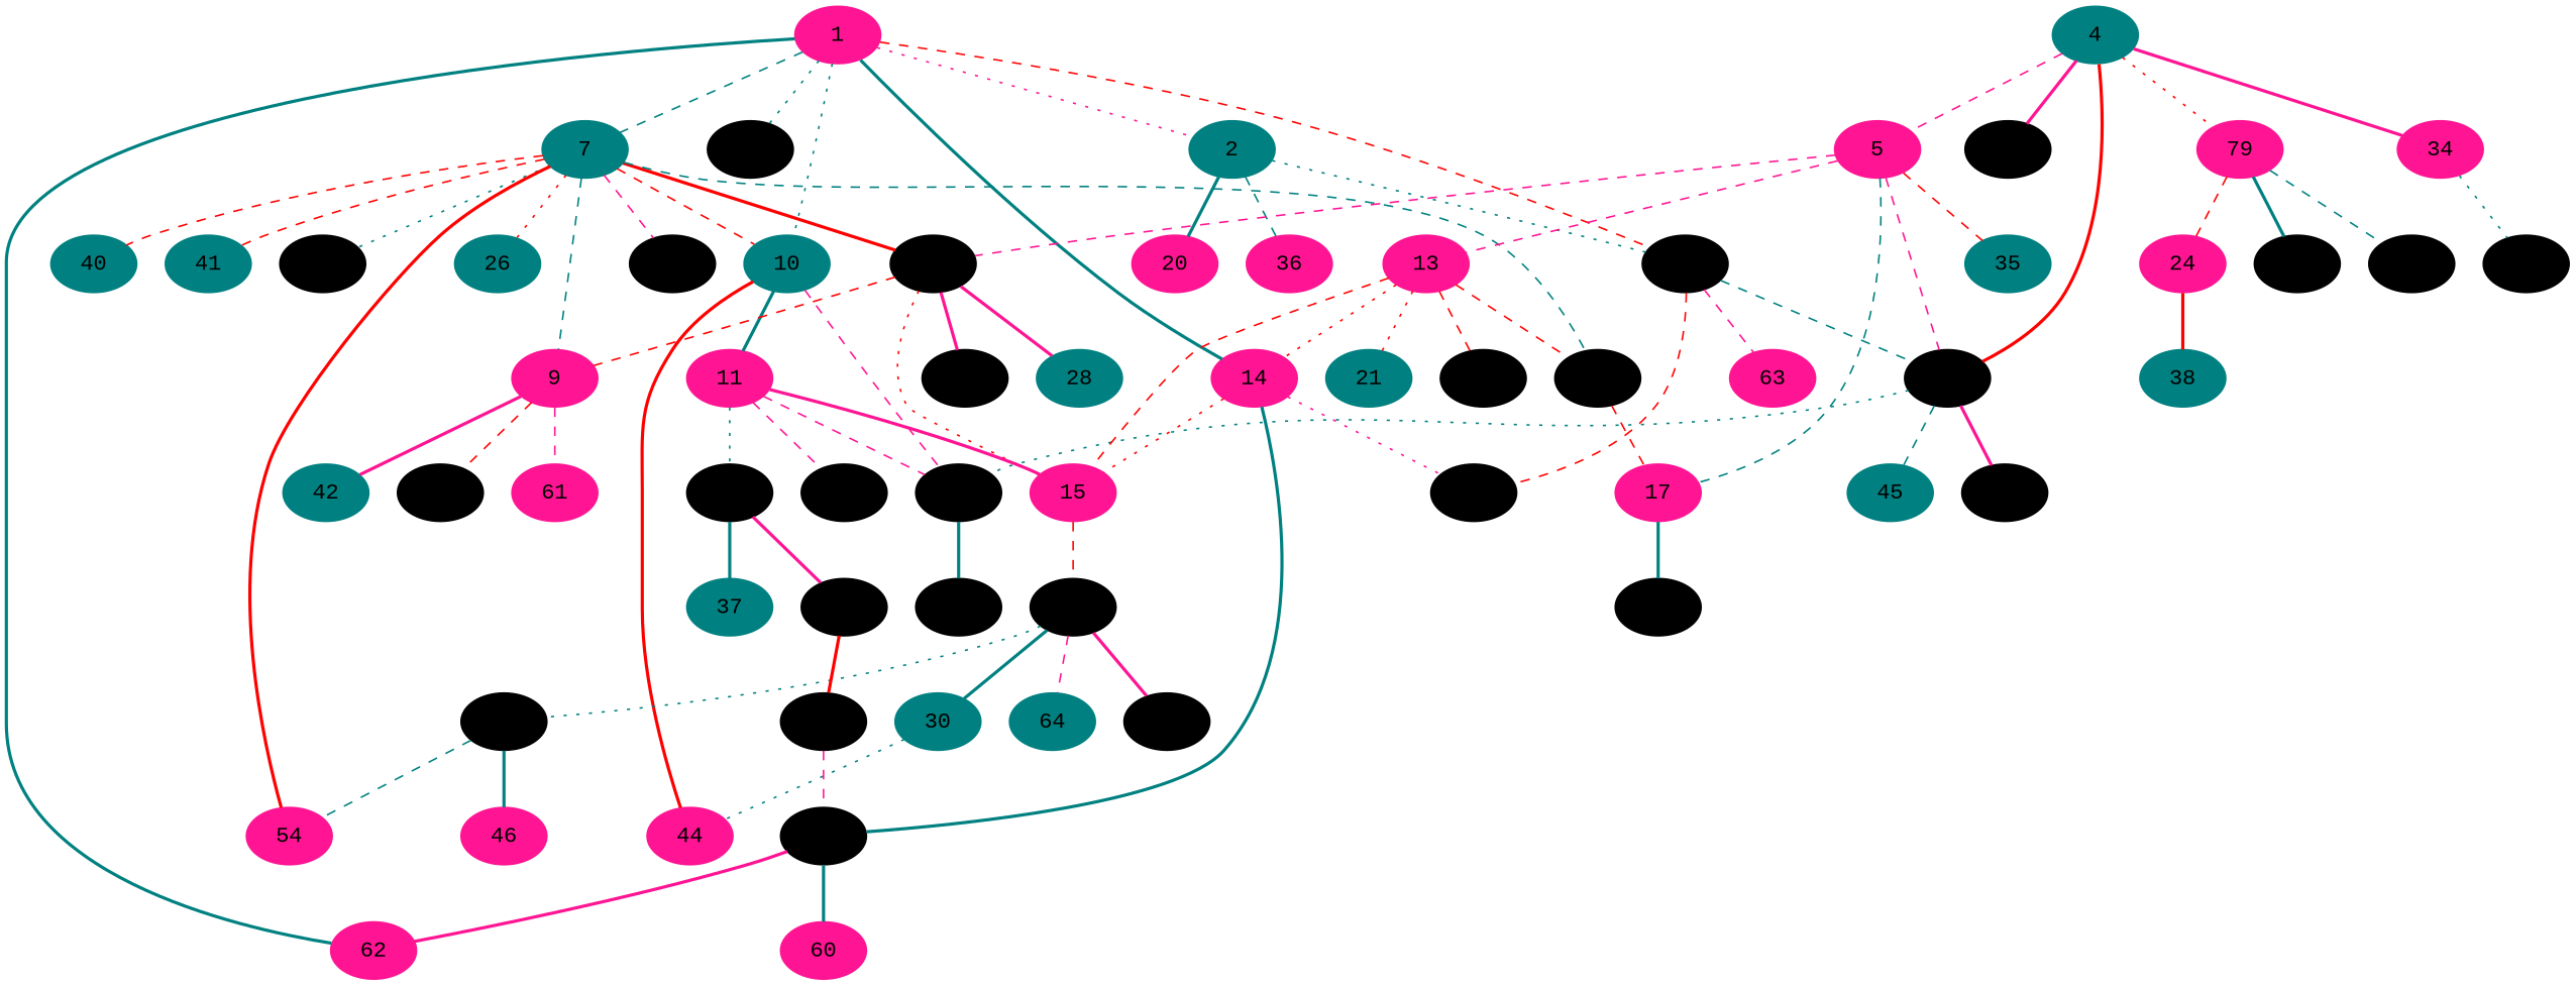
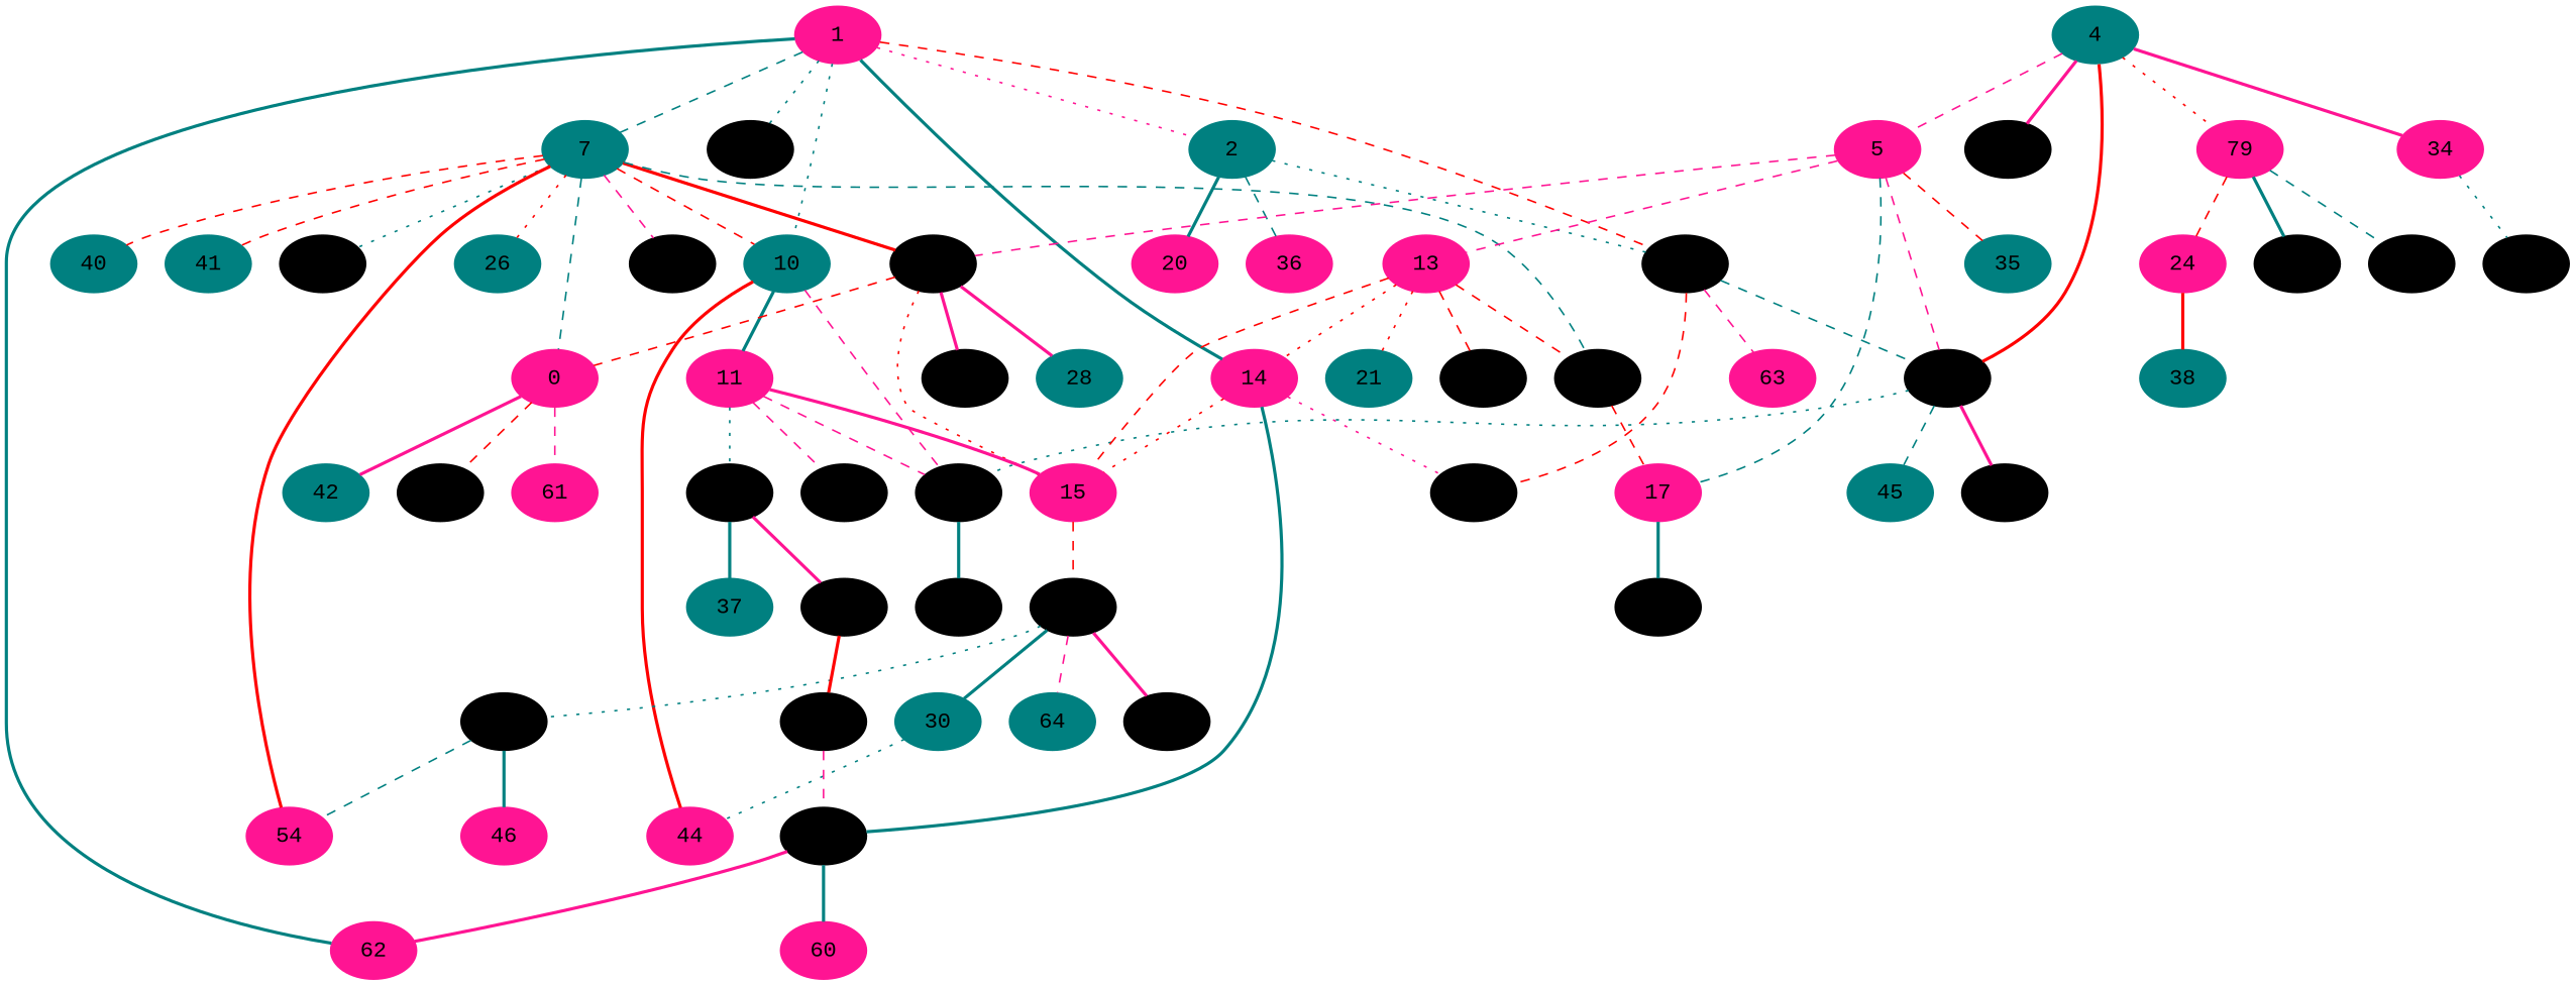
  graph {
    fontname="Liberation Mono"
    node [color=black fontname="Liberation Mono" style=filled]
    edge [color=teal fontname="Liberation Mono" style=dashed]
    1 [color=deeppink]
    2 [color=teal]
    3
    7 [color=teal]
    10 [color=teal]
    14 [color=deeppink]
    52
    62 [color=deeppink]
    20 [color=deeppink]
    36 [color=deeppink]
    6
    43
    63 [color=deeppink]
    8
-   9 [color=deeppink]
+   9 [color=deeppink label=0]
    16
    26 [color=teal]
    31
    40 [color=teal]
    41 [color=teal]
    49
    54 [color=deeppink]
    12
    11 [color=deeppink]
    44 [color=deeppink]
    15 [color=deeppink]
    56
    45 [color=teal]
    59
    4 [color=teal]
    5 [color=deeppink]
    n32 [color=deeppink label=79]
    34 [color=deeppink]
    57
    13 [color=deeppink]
    17 [color=deeppink]
    35 [color=teal]
    24 [color=deeppink]
    32
    50
    55
    22
    28 [color=teal]
    21 [color=teal]
    23
    47
    33
    42 [color=teal]
    48
    61 [color=deeppink]
    27
    18
    25
    37 [color=teal]
    51
    60 [color=deeppink]
    29
    30 [color=teal]
    39
    64 [color=teal]
    53
    38 [color=teal]
    46 [color=deeppink]
    1 -- 2 [color=deeppink style=dotted]
    1 -- 3 [color=red]
    1 -- 7
    1 -- 10 [style=dotted]
    1 -- 14 [style=bold]
    1 -- 52 [style=dotted]
    1 -- 62 [style=bold]
    2 -- 3 [style=dotted]
    2 -- 20 [style=bold]
    2 -- 36
    3 -- 6
    3 -- 43 [color=red]
    3 -- 63 [color=deeppink]
    7 -- 10 [color=red]
    7 -- 8 [color=red style=bold]
    7 -- 9
    7 -- 16
    7 -- 26 [color=red style=dotted]
    7 -- 31 [color=deeppink]
    7 -- 40 [color=red]
    7 -- 41 [color=red]
    7 -- 49 [style=dotted]
    7 -- 54 [color=red style=bold]
    10 -- 12 [color=deeppink]
    10 -- 11 [style=bold]
    10 -- 44 [color=red style=bold]
    14 -- 43 [color=deeppink style=dotted]
    14 -- 15 [color=red style=dotted]
    14 -- 56 [style=bold]
    6 -- 12 [style=dotted]
    6 -- 45
    6 -- 59 [color=deeppink style=bold]
    8 -- 9 [color=red]
    8 -- 15 [color=red style=dotted]
    8 -- 22 [color=deeppink style=bold]
    8 -- 28 [color=deeppink style=bold]
    9 -- 42 [color=deeppink style=bold]
    9 -- 48 [color=red]
    9 -- 61 [color=deeppink]
    16 -- 17 [color=red]
    12 -- 33 [style=bold]
    11 -- 12 [color=deeppink]
    11 -- 15 [color=deeppink style=bold]
    11 -- 18 [style=dotted]
    11 -- 25 [color=deeppink]
    15 -- 27 [color=red]
    56 -- 62 [color=deeppink style=bold]
    56 -- 60 [style=bold]
    4 -- 6 [color=red style=bold]
    4 -- 5 [color=deeppink]
    4 -- n32 [color=red style=dotted]
    4 -- 34 [color=deeppink style=bold]
    4 -- 57 [color=deeppink style=bold]
    5 -- 6 [color=deeppink]
    5 -- 8 [color=deeppink]
    5 -- 13 [color=deeppink]
    5 -- 17
    5 -- 35 [color=red]
    n32 -- 24 [color=red]
    n32 -- 32 [style=bold]
    n32 -- 50
    34 -- 55 [style=dotted]
    13 -- 14 [color=red style=dotted]
    13 -- 16 [color=red]
    13 -- 15 [color=red]
    13 -- 21 [color=red style=dotted]
    13 -- 23 [color=red]
    17 -- 47 [style=bold]
    24 -- 38 [color=red style=bold]
    27 -- 29 [color=deeppink style=bold]
    27 -- 30 [style=bold]
    27 -- 39 [style=dotted]
    27 -- 64 [color=deeppink]
    18 -- 37 [style=bold]
    18 -- 51 [color=deeppink style=bold]
    51 -- 53 [color=red style=bold]
    30 -- 44 [style=dotted]
    39 -- 54
    39 -- 46 [style=bold]
    53 -- 56 [color=deeppink]
  }
